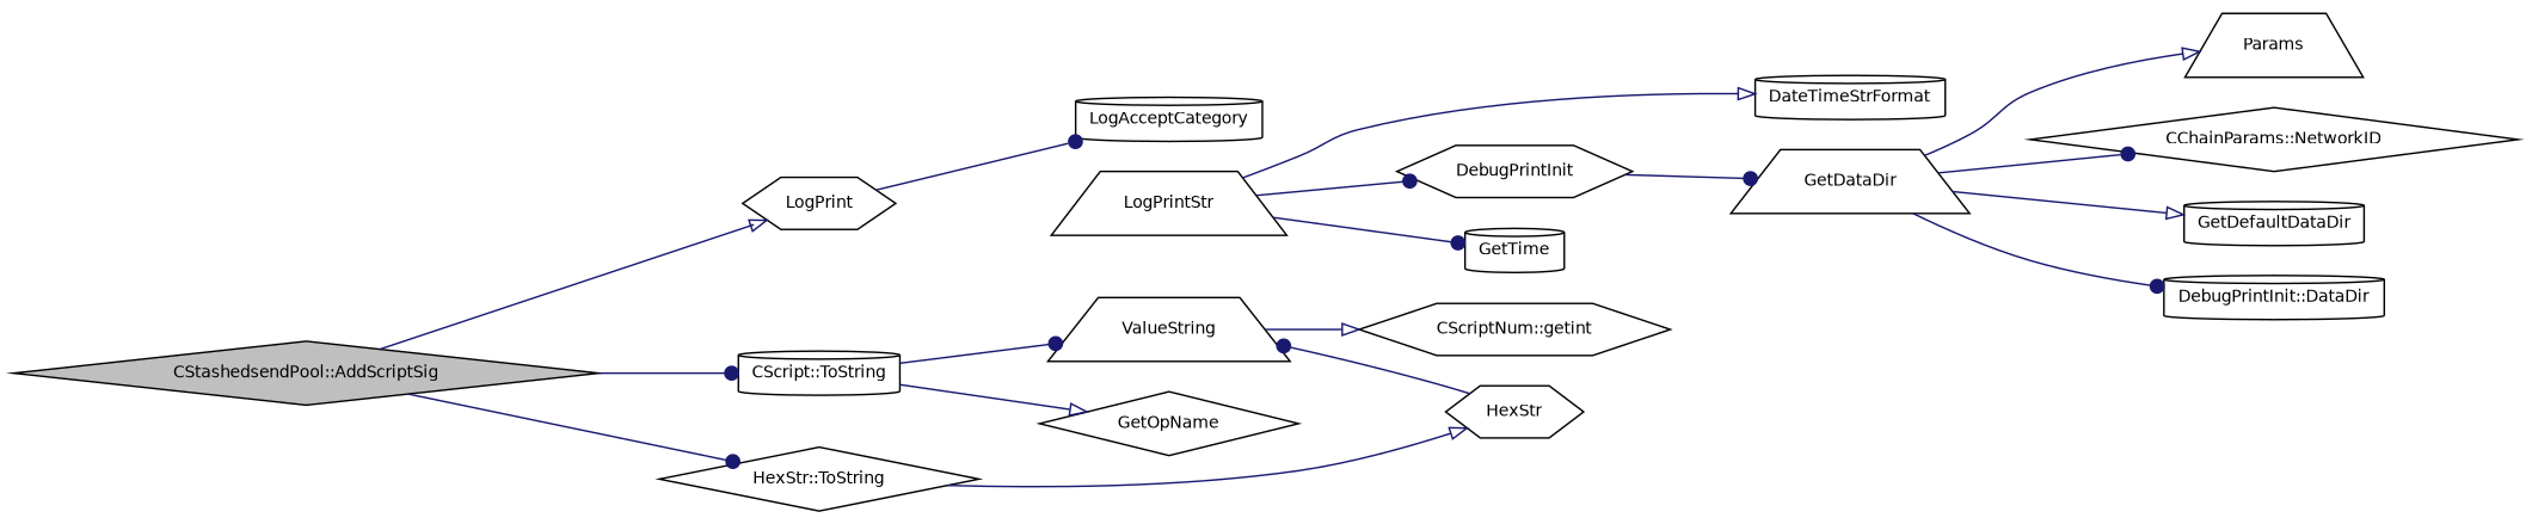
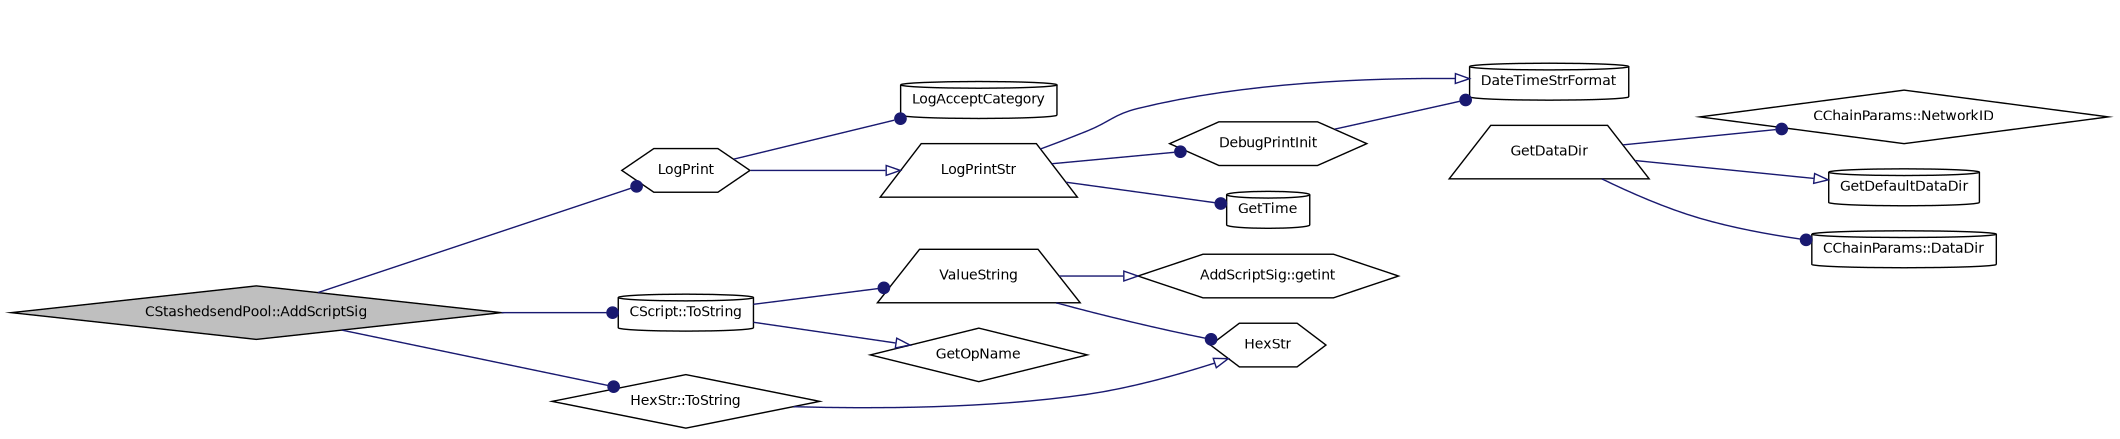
  digraph {
    rankdir=LR
    node [color=black fillcolor=white fontname=Helvetica fontsize=10 shape=cylinder style=filled]
    edge [arrowhead=dot color=midnightblue fontname=Helvetica fontsize=10 labelfontname=Helvetica labelfontsize=10 style=solid]
    n1 [fillcolor=grey75 fontcolor=black height=0.2 label="CStashedsendPool::AddScriptSig" shape=diamond width=0.4]
    n2 [height=0.2 label=LogPrint shape=hexagon width=0.4]
    n3 [height=0.2 label="CScript::ToString" width=0.4]
    n4 [height=0.2 label="HexStr::ToString" shape=diamond width=0.4]
    n5 [height=0.2 label=LogAcceptCategory width=0.4]
    n6 [height=0.2 label=LogPrintStr shape=trapezium width=0.4]
    n7 [height=0.2 label=ValueString shape=trapezium width=0.4]
    n8 [height=0.2 label=GetOpName shape=diamond width=0.4]
    n9 [height=0.2 label=HexStr shape=hexagon width=0.4]
    n10 [height=0.2 label=DebugPrintInit shape=hexagon width=0.4]
    n11 [height=0.2 label=DateTimeStrFormat width=0.4]
    n12 [height=0.2 label=GetTime width=0.4]
    n13 [height=0.2 label=GetDataDir shape=trapezium width=0.4]
-   n14 [height=0.2 label=Params shape=trapezium width=0.4]
    n15 [height=0.2 label="CChainParams::NetworkID" shape=diamond width=0.4]
    n16 [height=0.2 label=GetDefaultDataDir width=0.4]
-   n17 [height=0.2 label="DebugPrintInit::DataDir" width=0.4]
-   n18 [height=0.2 label="CScriptNum::getint" shape=hexagon width=0.4]
-   n1 -> n2 [arrowhead=onormal]
+   n17 [height=0.2 label="CChainParams::DataDir" width=0.4]
+   n18 [height=0.2 label="AddScriptSig::getint" shape=hexagon width=0.4]
+   n1 -> n2
    n1 -> n3
    n1 -> n4
    n2 -> n5
+   n2 -> n6 [arrowhead=onormal]
    n3 -> n7
    n3 -> n8 [arrowhead=onormal]
    n4 -> n9 [arrowhead=onormal]
    n6 -> n10
    n6 -> n11 [arrowhead=onormal]
    n6 -> n12
-   n9 -> n7
+   n7 -> n9
    n7 -> n18 [arrowhead=onormal]
-   n10 -> n13
-   n13 -> n14 [arrowhead=onormal]
+   n10 -> n11
    n13 -> n15
    n13 -> n16 [arrowhead=onormal]
    n13 -> n17
  }
